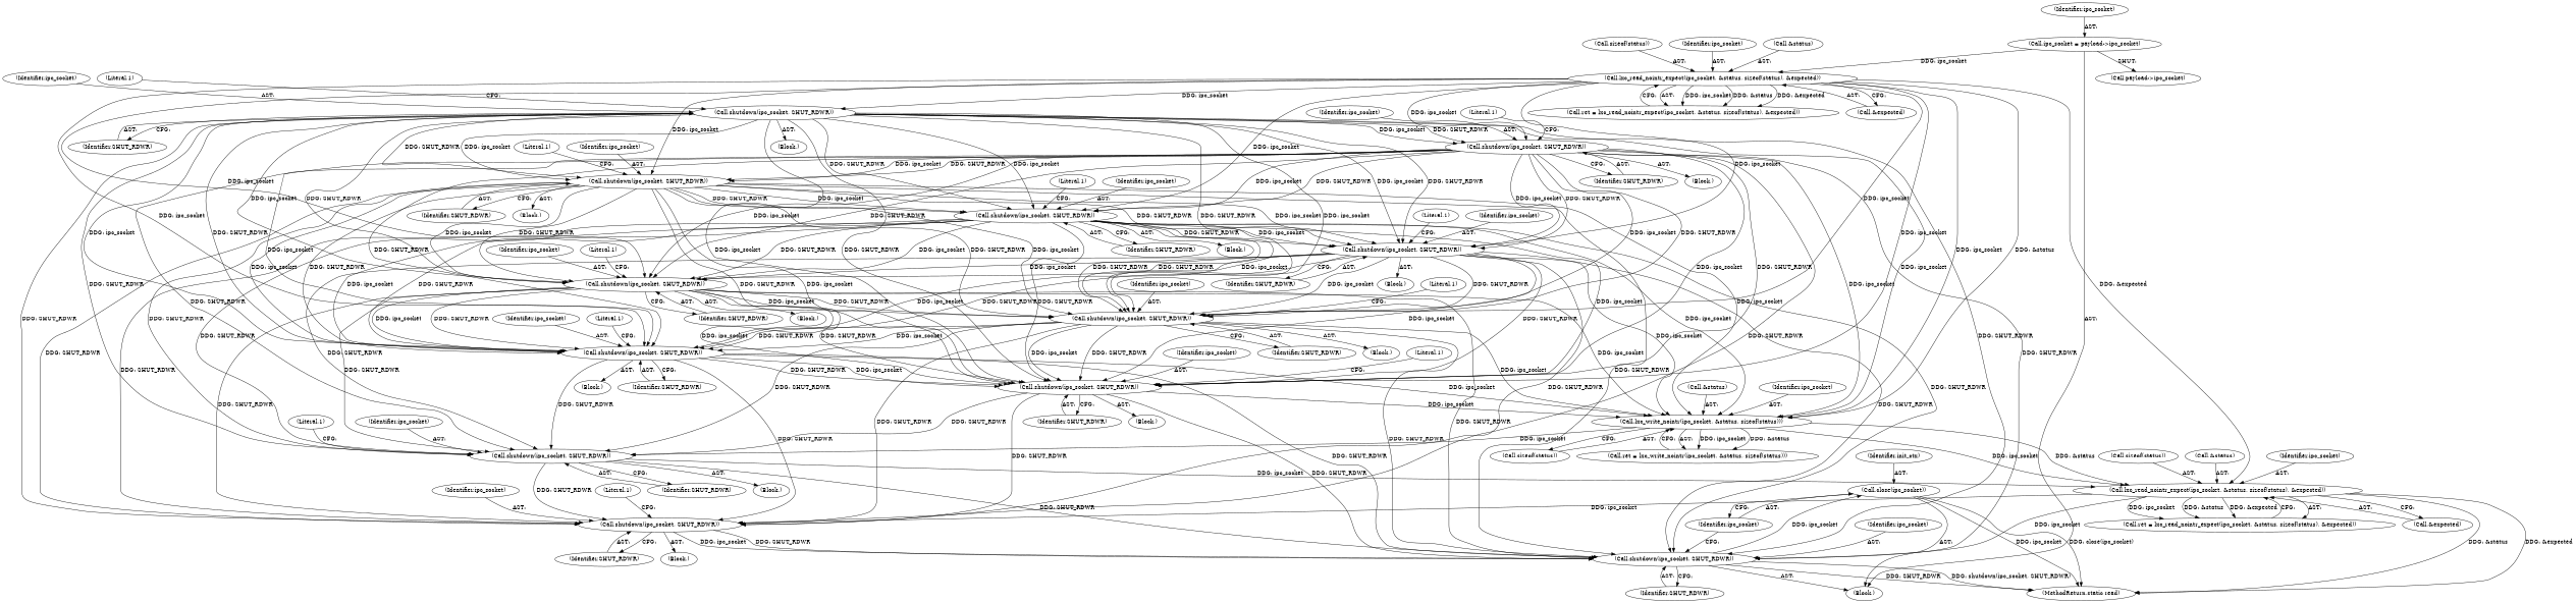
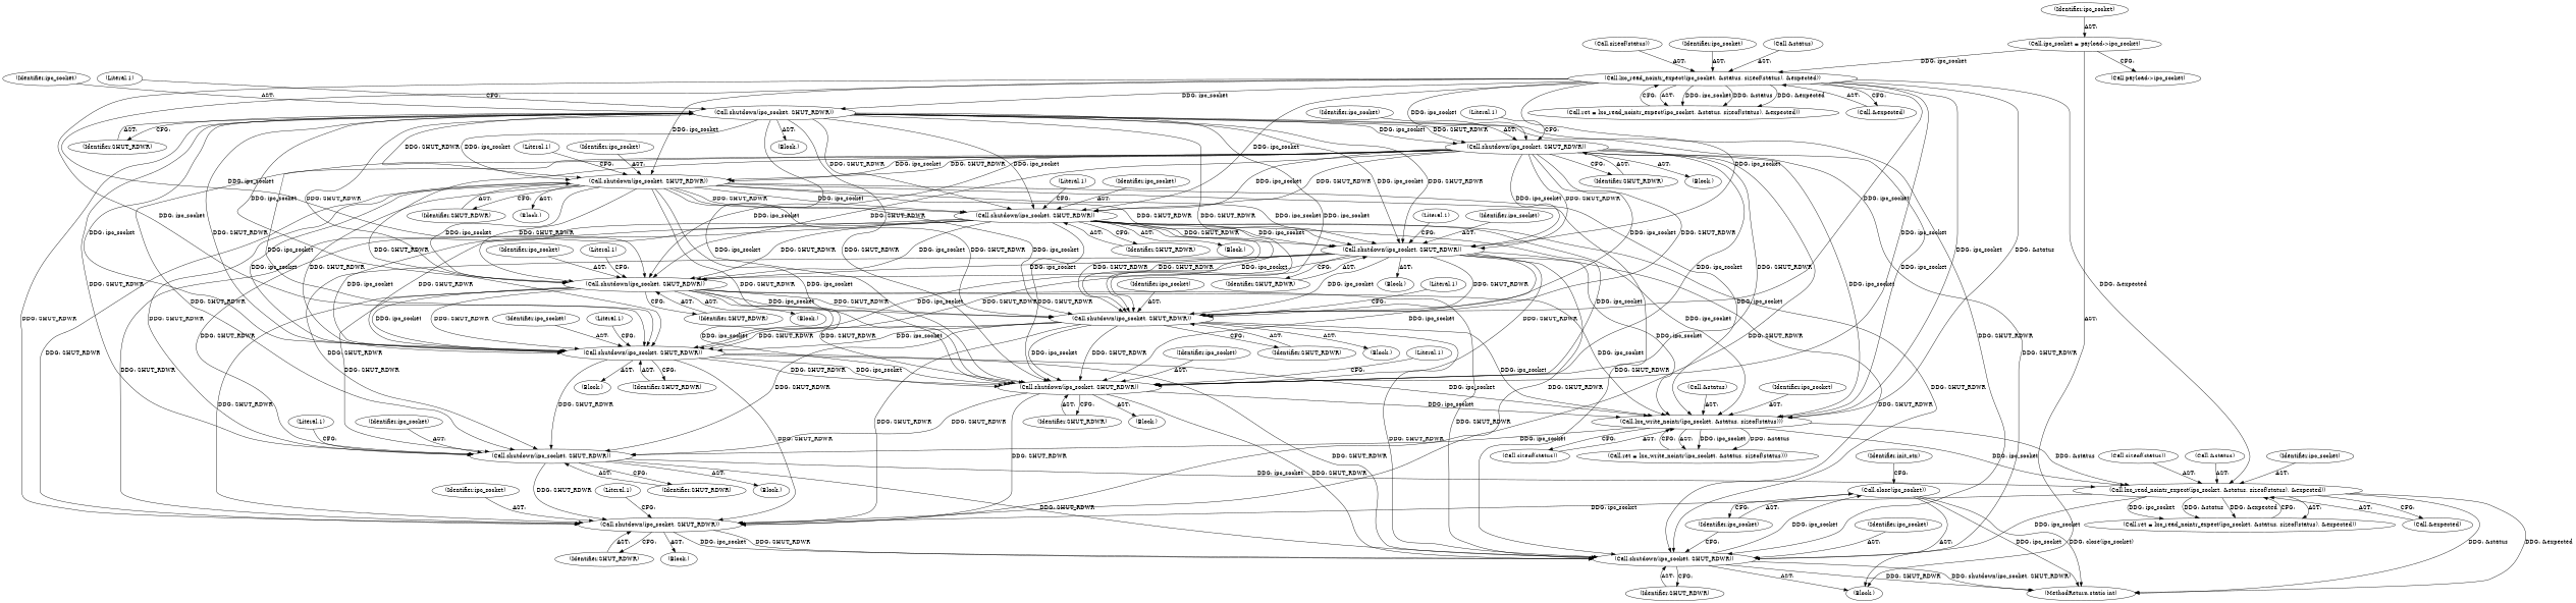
  digraph {
    n1 [label="(Call,close(ipc_socket))"]
-   n2 [label="(MethodReturn,static read)"]
+   n2 [label="(MethodReturn,static int)"]
    n3 [label="(Block,)"]
    n4 [label="(Identifier,ipc_socket)"]
    n5 [label="(Call,shutdown(ipc_socket, SHUT_RDWR))"]
    n6 [label="(Identifier,SHUT_RDWR)"]
    n7 [label="(Call,shutdown(ipc_socket, SHUT_RDWR))"]
    n8 [label="(Identifier,SHUT_RDWR)"]
    n9 [label="(Block,)"]
    n10 [label="(Call,lxc_read_nointr_expect(ipc_socket, &status, sizeof(status), &expected))"]
    n11 [label="(Call,&expected)"]
    n12 [label="(Call,ret = lxc_read_nointr_expect(ipc_socket, &status, sizeof(status), &expected))"]
    n13 [label="(Call,shutdown(ipc_socket, SHUT_RDWR))"]
    n14 [label="(Block,)"]
    n15 [label="(Identifier,SHUT_RDWR)"]
    n16 [label="(Call,lxc_write_nointr(ipc_socket, &status, sizeof(status)))"]
    n17 [label="(Call,ret = lxc_write_nointr(ipc_socket, &status, sizeof(status)))"]
    n18 [label="(Call,sizeof(status))"]
    n19 [label="(Call,shutdown(ipc_socket, SHUT_RDWR))"]
    n20 [label="(Call,shutdown(ipc_socket, SHUT_RDWR))"]
    n21 [label="(Call,shutdown(ipc_socket, SHUT_RDWR))"]
    n22 [label="(Call,shutdown(ipc_socket, SHUT_RDWR))"]
    n23 [label="(Block,)"]
    n24 [label="(Identifier,SHUT_RDWR)"]
    n25 [label="(Identifier,SHUT_RDWR)"]
    n26 [label="(Block,)"]
    n27 [label="(Identifier,SHUT_RDWR)"]
    n28 [label="(Block,)"]
    n29 [label="(Identifier,SHUT_RDWR)"]
    n30 [label="(Block,)"]
    n31 [label="(Call,lxc_read_nointr_expect(ipc_socket, &status, sizeof(status), &expected))"]
    n32 [label="(Call,shutdown(ipc_socket, SHUT_RDWR))"]
    n33 [label="(Call,shutdown(ipc_socket, SHUT_RDWR))"]
    n34 [label="(Call,shutdown(ipc_socket, SHUT_RDWR))"]
    n35 [label="(Call,shutdown(ipc_socket, SHUT_RDWR))"]
    n36 [label="(Call,shutdown(ipc_socket, SHUT_RDWR))"]
    n37 [label="(Call,ret = lxc_read_nointr_expect(ipc_socket, &status, sizeof(status), &expected))"]
    n38 [label="(Call,&expected)"]
    n39 [label="(Identifier,SHUT_RDWR)"]
    n40 [label="(Block,)"]
    n41 [label="(Identifier,SHUT_RDWR)"]
    n42 [label="(Block,)"]
    n43 [label="(Block,)"]
    n44 [label="(Identifier,SHUT_RDWR)"]
    n45 [label="(Identifier,SHUT_RDWR)"]
    n46 [label="(Block,)"]
    n47 [label="(Identifier,SHUT_RDWR)"]
    n48 [label="(Block,)"]
    n49 [label="(Call,ipc_socket = payload->ipc_socket)"]
    n50 [label="(Call,payload->ipc_socket)"]
    n51 [label="(Literal,1)"]
    n52 [label="(Literal,1)"]
    n53 [label="(Identifier,ipc_socket)"]
    n54 [label="(Identifier,ipc_socket)"]
    n55 [label="(Identifier,ipc_socket)"]
    n56 [label="(Literal,1)"]
    n57 [label="(Identifier,ipc_socket)"]
    n58 [label="(Identifier,ipc_socket)"]
    n59 [label="(Identifier,ipc_socket)"]
    n60 [label="(Call,&status)"]
    n61 [label="(Identifier,init_ctx)"]
    n62 [label="(Call,sizeof(status))"]
    n63 [label="(Literal,1)"]
    n64 [label="(Identifier,ipc_socket)"]
    n65 [label="(Literal,1)"]
    n66 [label="(Literal,1)"]
    n67 [label="(Identifier,ipc_socket)"]
    n68 [label="(Identifier,ipc_socket)"]
    n69 [label="(Literal,1)"]
    n70 [label="(Identifier,ipc_socket)"]
    n71 [label="(Literal,1)"]
    n72 [label="(Identifier,ipc_socket)"]
    n73 [label="(Literal,1)"]
    n74 [label="(Identifier,ipc_socket)"]
    n75 [label="(Identifier,ipc_socket)"]
    n76 [label="(Call,&status)"]
    n77 [label="(Literal,1)"]
    n78 [label="(Call,sizeof(status))"]
    n79 [label="(Identifier,ipc_socket)"]
    n80 [label="(Call,&status)"]
    n81 [label="(Literal,1)"]
    n82 [label="(Identifier,ipc_socket)"]
    n83 [label="(Identifier,ipc_socket)"]
    n1 -> n2 [label="DDG: ipc_socket"]
    n1 -> n2 [label="DDG: close(ipc_socket)"]
    n1 -> n3 [label="AST: "]
    n1 -> n4 [label="CFG: "]
    n4 -> n1 [label="AST: "]
    n4 -> n5 [label="CFG: "]
    n5 -> n1 [label="DDG: ipc_socket"]
    n5 -> n2 [label="DDG: shutdown(ipc_socket, SHUT_RDWR)"]
    n5 -> n2 [label="DDG: SHUT_RDWR"]
    n5 -> n3 [label="AST: "]
    n5 -> n6 [label="CFG: "]
    n6 -> n5 [label="AST: "]
    n7 -> n5 [label="DDG: ipc_socket"]
    n7 -> n5 [label="DDG: SHUT_RDWR"]
    n7 -> n8 [label="CFG: "]
    n7 -> n9 [label="AST: "]
    n8 -> n7 [label="AST: "]
    n10 -> n2 [label="DDG: &expected"]
    n10 -> n2 [label="DDG: &status"]
    n10 -> n5 [label="DDG: ipc_socket"]
    n10 -> n7 [label="DDG: ipc_socket"]
    n10 -> n11 [label="CFG: "]
    n10 -> n12 [label="AST: "]
    n10 -> n12 [label="DDG: ipc_socket"]
    n10 -> n12 [label="DDG: &status"]
    n10 -> n12 [label="DDG: &expected"]
    n11 -> n10 [label="AST: "]
    n12 -> n10 [label="CFG: "]
    n13 -> n5 [label="DDG: SHUT_RDWR"]
    n13 -> n7 [label="DDG: SHUT_RDWR"]
    n13 -> n10 [label="DDG: ipc_socket"]
    n13 -> n14 [label="AST: "]
    n13 -> n15 [label="CFG: "]
    n15 -> n13 [label="AST: "]
    n16 -> n10 [label="DDG: ipc_socket"]
    n16 -> n10 [label="DDG: &status"]
    n16 -> n13 [label="DDG: ipc_socket"]
    n16 -> n17 [label="AST: "]
    n16 -> n17 [label="DDG: ipc_socket"]
    n16 -> n17 [label="DDG: &status"]
    n16 -> n18 [label="CFG: "]
    n17 -> n16 [label="CFG: "]
    n18 -> n16 [label="AST: "]
    n19 -> n5 [label="DDG: SHUT_RDWR"]
    n19 -> n7 [label="DDG: SHUT_RDWR"]
    n19 -> n13 [label="DDG: SHUT_RDWR"]
    n19 -> n16 [label="DDG: ipc_socket"]
    n19 -> n20 [label="DDG: ipc_socket"]
    n19 -> n20 [label="DDG: SHUT_RDWR"]
    n19 -> n21 [label="DDG: ipc_socket"]
    n19 -> n21 [label="DDG: SHUT_RDWR"]
    n19 -> n22 [label="DDG: ipc_socket"]
    n19 -> n22 [label="DDG: SHUT_RDWR"]
    n19 -> n23 [label="AST: "]
    n19 -> n24 [label="CFG: "]
    n20 -> n5 [label="DDG: SHUT_RDWR"]
    n20 -> n7 [label="DDG: SHUT_RDWR"]
    n20 -> n13 [label="DDG: SHUT_RDWR"]
    n20 -> n16 [label="DDG: ipc_socket"]
    n20 -> n21 [label="DDG: ipc_socket"]
    n20 -> n21 [label="DDG: SHUT_RDWR"]
    n20 -> n22 [label="DDG: ipc_socket"]
    n20 -> n22 [label="DDG: SHUT_RDWR"]
    n20 -> n25 [label="CFG: "]
    n20 -> n26 [label="AST: "]
    n21 -> n5 [label="DDG: SHUT_RDWR"]
    n21 -> n7 [label="DDG: SHUT_RDWR"]
    n21 -> n13 [label="DDG: SHUT_RDWR"]
    n21 -> n16 [label="DDG: ipc_socket"]
    n21 -> n27 [label="CFG: "]
    n21 -> n28 [label="AST: "]
    n22 -> n5 [label="DDG: SHUT_RDWR"]
    n22 -> n7 [label="DDG: SHUT_RDWR"]
    n22 -> n13 [label="DDG: SHUT_RDWR"]
    n22 -> n16 [label="DDG: ipc_socket"]
    n22 -> n21 [label="DDG: ipc_socket"]
    n22 -> n21 [label="DDG: SHUT_RDWR"]
    n22 -> n29 [label="CFG: "]
    n22 -> n30 [label="AST: "]
    n24 -> n19 [label="AST: "]
    n25 -> n20 [label="AST: "]
    n27 -> n21 [label="AST: "]
    n29 -> n22 [label="AST: "]
    n31 -> n10 [label="DDG: &expected"]
    n31 -> n16 [label="DDG: ipc_socket"]
    n31 -> n16 [label="DDG: &status"]
    n31 -> n19 [label="DDG: ipc_socket"]
    n31 -> n20 [label="DDG: ipc_socket"]
    n31 -> n21 [label="DDG: ipc_socket"]
    n31 -> n22 [label="DDG: ipc_socket"]
    n31 -> n32 [label="DDG: ipc_socket"]
    n31 -> n33 [label="DDG: ipc_socket"]
    n31 -> n34 [label="DDG: ipc_socket"]
    n31 -> n35 [label="DDG: ipc_socket"]
    n31 -> n36 [label="DDG: ipc_socket"]
    n31 -> n37 [label="AST: "]
    n31 -> n37 [label="DDG: ipc_socket"]
    n31 -> n37 [label="DDG: &status"]
    n31 -> n37 [label="DDG: &expected"]
    n31 -> n38 [label="CFG: "]
    n32 -> n5 [label="DDG: SHUT_RDWR"]
    n32 -> n7 [label="DDG: SHUT_RDWR"]
    n32 -> n13 [label="DDG: SHUT_RDWR"]
    n32 -> n16 [label="DDG: ipc_socket"]
    n32 -> n19 [label="DDG: ipc_socket"]
    n32 -> n19 [label="DDG: SHUT_RDWR"]
    n32 -> n20 [label="DDG: ipc_socket"]
    n32 -> n20 [label="DDG: SHUT_RDWR"]
    n32 -> n21 [label="DDG: ipc_socket"]
    n32 -> n21 [label="DDG: SHUT_RDWR"]
    n32 -> n22 [label="DDG: ipc_socket"]
    n32 -> n22 [label="DDG: SHUT_RDWR"]
    n32 -> n35 [label="DDG: ipc_socket"]
    n32 -> n35 [label="DDG: SHUT_RDWR"]
    n32 -> n36 [label="DDG: ipc_socket"]
    n32 -> n36 [label="DDG: SHUT_RDWR"]
    n32 -> n39 [label="CFG: "]
    n32 -> n40 [label="AST: "]
    n33 -> n5 [label="DDG: SHUT_RDWR"]
    n33 -> n7 [label="DDG: SHUT_RDWR"]
    n33 -> n13 [label="DDG: SHUT_RDWR"]
    n33 -> n16 [label="DDG: ipc_socket"]
    n33 -> n19 [label="DDG: ipc_socket"]
    n33 -> n19 [label="DDG: SHUT_RDWR"]
    n33 -> n20 [label="DDG: ipc_socket"]
    n33 -> n20 [label="DDG: SHUT_RDWR"]
    n33 -> n21 [label="DDG: ipc_socket"]
    n33 -> n21 [label="DDG: SHUT_RDWR"]
    n33 -> n22 [label="DDG: ipc_socket"]
    n33 -> n22 [label="DDG: SHUT_RDWR"]
    n33 -> n32 [label="DDG: ipc_socket"]
    n33 -> n32 [label="DDG: SHUT_RDWR"]
    n33 -> n35 [label="DDG: ipc_socket"]
    n33 -> n35 [label="DDG: SHUT_RDWR"]
    n33 -> n36 [label="DDG: ipc_socket"]
    n33 -> n36 [label="DDG: SHUT_RDWR"]
    n33 -> n41 [label="CFG: "]
    n33 -> n42 [label="AST: "]
    n34 -> n5 [label="DDG: SHUT_RDWR"]
    n34 -> n7 [label="DDG: SHUT_RDWR"]
    n34 -> n13 [label="DDG: SHUT_RDWR"]
    n34 -> n16 [label="DDG: ipc_socket"]
    n34 -> n19 [label="DDG: ipc_socket"]
    n34 -> n19 [label="DDG: SHUT_RDWR"]
    n34 -> n20 [label="DDG: ipc_socket"]
    n34 -> n20 [label="DDG: SHUT_RDWR"]
    n34 -> n21 [label="DDG: ipc_socket"]
    n34 -> n21 [label="DDG: SHUT_RDWR"]
    n34 -> n22 [label="DDG: ipc_socket"]
    n34 -> n22 [label="DDG: SHUT_RDWR"]
    n34 -> n32 [label="DDG: ipc_socket"]
    n34 -> n32 [label="DDG: SHUT_RDWR"]
    n34 -> n33 [label="DDG: ipc_socket"]
    n34 -> n33 [label="DDG: SHUT_RDWR"]
    n34 -> n35 [label="DDG: ipc_socket"]
    n34 -> n35 [label="DDG: SHUT_RDWR"]
    n34 -> n36 [label="DDG: ipc_socket"]
    n34 -> n36 [label="DDG: SHUT_RDWR"]
    n34 -> n43 [label="AST: "]
    n34 -> n44 [label="CFG: "]
    n35 -> n5 [label="DDG: SHUT_RDWR"]
    n35 -> n7 [label="DDG: SHUT_RDWR"]
    n35 -> n13 [label="DDG: SHUT_RDWR"]
    n35 -> n16 [label="DDG: ipc_socket"]
    n35 -> n19 [label="DDG: ipc_socket"]
    n35 -> n19 [label="DDG: SHUT_RDWR"]
    n35 -> n20 [label="DDG: ipc_socket"]
    n35 -> n20 [label="DDG: SHUT_RDWR"]
    n35 -> n21 [label="DDG: ipc_socket"]
    n35 -> n21 [label="DDG: SHUT_RDWR"]
    n35 -> n22 [label="DDG: ipc_socket"]
    n35 -> n22 [label="DDG: SHUT_RDWR"]
    n35 -> n45 [label="CFG: "]
    n35 -> n46 [label="AST: "]
    n36 -> n5 [label="DDG: SHUT_RDWR"]
    n36 -> n7 [label="DDG: SHUT_RDWR"]
    n36 -> n13 [label="DDG: SHUT_RDWR"]
    n36 -> n16 [label="DDG: ipc_socket"]
    n36 -> n19 [label="DDG: ipc_socket"]
    n36 -> n19 [label="DDG: SHUT_RDWR"]
    n36 -> n20 [label="DDG: ipc_socket"]
    n36 -> n20 [label="DDG: SHUT_RDWR"]
    n36 -> n21 [label="DDG: ipc_socket"]
    n36 -> n21 [label="DDG: SHUT_RDWR"]
    n36 -> n22 [label="DDG: ipc_socket"]
    n36 -> n22 [label="DDG: SHUT_RDWR"]
    n36 -> n35 [label="DDG: ipc_socket"]
    n36 -> n35 [label="DDG: SHUT_RDWR"]
    n36 -> n47 [label="CFG: "]
    n36 -> n48 [label="AST: "]
    n37 -> n31 [label="CFG: "]
    n38 -> n31 [label="AST: "]
    n39 -> n32 [label="AST: "]
    n41 -> n33 [label="AST: "]
    n44 -> n34 [label="AST: "]
    n45 -> n35 [label="AST: "]
    n47 -> n36 [label="AST: "]
    n49 -> n3 [label="AST: "]
    n49 -> n31 [label="DDG: ipc_socket"]
-   n49 -> n50 [label="SHUT: "]
+   n49 -> n50 [label="CFG: "]
    n51 -> n35 [label="CFG: "]
    n52 -> n33 [label="CFG: "]
    n53 -> n34 [label="AST: "]
    n54 -> n35 [label="AST: "]
    n55 -> n16 [label="AST: "]
    n56 -> n13 [label="CFG: "]
    n57 -> n7 [label="AST: "]
    n58 -> n36 [label="AST: "]
    n59 -> n19 [label="AST: "]
    n60 -> n31 [label="AST: "]
-   n61 -> n1 [label="AST: "]
+   n61 -> n1 [label="CFG: "]
    n62 -> n31 [label="AST: "]
    n63 -> n34 [label="CFG: "]
    n64 -> n32 [label="AST: "]
    n65 -> n32 [label="CFG: "]
    n66 -> n36 [label="CFG: "]
    n67 -> n21 [label="AST: "]
    n68 -> n10 [label="AST: "]
    n69 -> n20 [label="CFG: "]
    n70 -> n49 [label="AST: "]
    n71 -> n21 [label="CFG: "]
    n72 -> n22 [label="AST: "]
    n73 -> n7 [label="CFG: "]
    n74 -> n33 [label="AST: "]
    n75 -> n20 [label="AST: "]
    n76 -> n16 [label="AST: "]
    n77 -> n19 [label="CFG: "]
    n78 -> n10 [label="AST: "]
    n79 -> n31 [label="AST: "]
    n80 -> n10 [label="AST: "]
    n81 -> n22 [label="CFG: "]
    n82 -> n13 [label="AST: "]
    n83 -> n5 [label="AST: "]
  }
